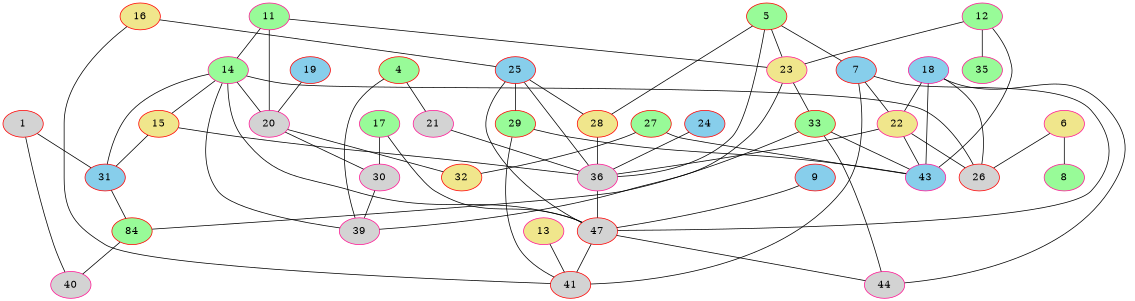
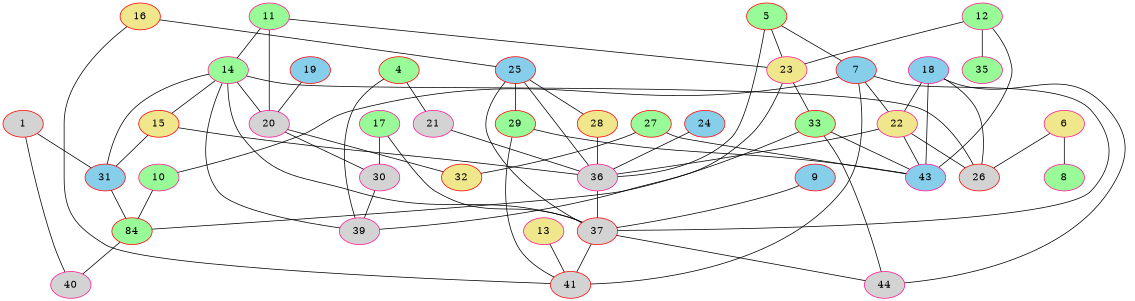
  graph {
    node [color=red fillcolor=palegreen style=filled]
    edge [weight=1.0]
    1 [fillcolor=lightgrey]
    31 [fillcolor=skyblue]
    40 [color=deeppink fillcolor=lightgrey]
    n4 [label=84]
    21 [color=deeppink fillcolor=lightgrey]
    4
    39 [color=deeppink fillcolor=lightgrey]
    36 [color=deeppink fillcolor=lightgrey]
    7 [fillcolor=skyblue]
    5
    23 [color=deeppink fillcolor=khaki]
    28 [fillcolor=khaki]
+   10 [color=deeppink]
    22 [color=deeppink fillcolor=khaki]
-   37 [fillcolor=lightgrey label=47]
+   37 [fillcolor=lightgrey]
    41 [fillcolor=lightgrey]
    33
    6 [color=deeppink fillcolor=khaki]
    8 [color=deeppink]
    26 [fillcolor=lightgrey]
    43 [color=deeppink fillcolor=skyblue]
    44 [color=deeppink fillcolor=lightgrey]
    9 [fillcolor=skyblue]
    11 [color=deeppink]
    14 [color=deeppink]
    20 [color=deeppink fillcolor=lightgrey]
    15 [fillcolor=khaki]
    30 [color=deeppink fillcolor=lightgrey]
    32 [fillcolor=khaki]
    12 [color=deeppink]
    35 [color=deeppink]
    13 [color=deeppink fillcolor=khaki]
    16 [fillcolor=khaki]
    25 [fillcolor=skyblue]
    29
    17 [color=deeppink]
    18 [color=deeppink fillcolor=skyblue]
    19 [fillcolor=skyblue]
    24 [fillcolor=skyblue]
    27
    1 -- 31
    1 -- 40
    31 -- n4
    n4 -- 40
    21 -- 36
    4 -- 21
    4 -- 39
    36 -- 37
+   7 -- 10
    7 -- 22
    7 -- 37
    7 -- 41
    5 -- 36
    5 -- 7
    5 -- 23
-   5 -- 28
    23 -- 39
    23 -- 33
    28 -- 36
+   10 -- n4
    22 -- 36
    22 -- 26
    22 -- 43
    37 -- 41 [weight=2.0]
    37 -- 44
    33 -- n4
    33 -- 43
    33 -- 44
    6 -- 8 [weight=2.0]
    6 -- 26
    9 -- 37
    11 -- 23
    11 -- 14
    11 -- 20
    14 -- 31
    14 -- 39
    14 -- 37 [weight=2.0]
    14 -- 26 [weight=2.0]
    14 -- 20 [weight=3.0]
    14 -- 15
    20 -- 30 [weight=2.0]
    20 -- 32
    15 -- 31
    15 -- 36
    30 -- 39
    12 -- 23
    12 -- 43
    12 -- 35
    13 -- 41
    16 -- 41
    16 -- 25
    25 -- 36
    25 -- 28
    25 -- 37
    25 -- 29
    29 -- 41
    29 -- 43
    17 -- 37
    17 -- 30
    18 -- 22
    18 -- 26
    18 -- 43
    18 -- 44
    19 -- 20
    24 -- 36
    27 -- 43
    27 -- 32
  }
